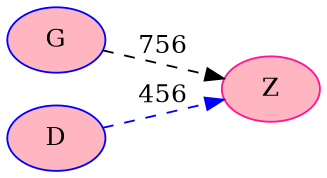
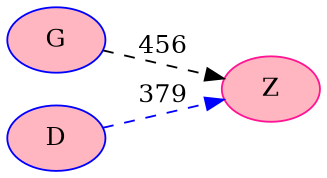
  digraph {
    rankdir=LR
    node [color=blue fillcolor=lightpink style=filled]
    edge [style=dashed]
    Z [color=deeppink]
    G
    D
-   G -> Z [color=black label=756]
-   D -> Z [color=blue label=456]
+   G -> Z [color=black label=456]
+   D -> Z [color=blue label=379]
  }
